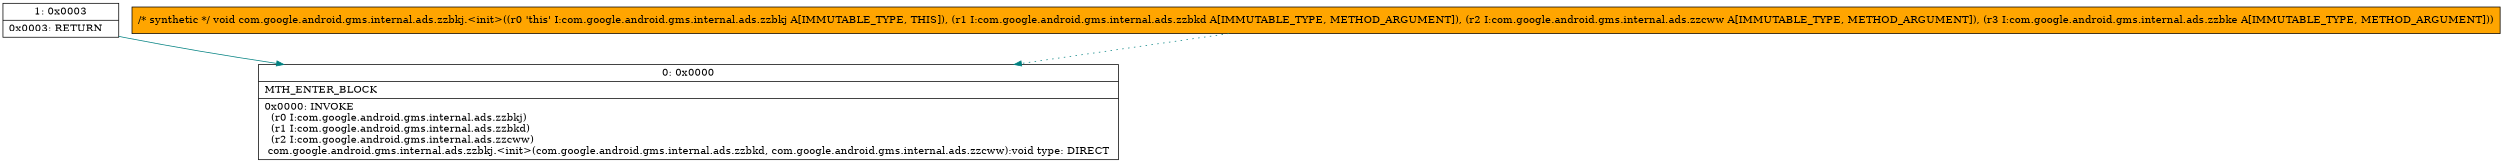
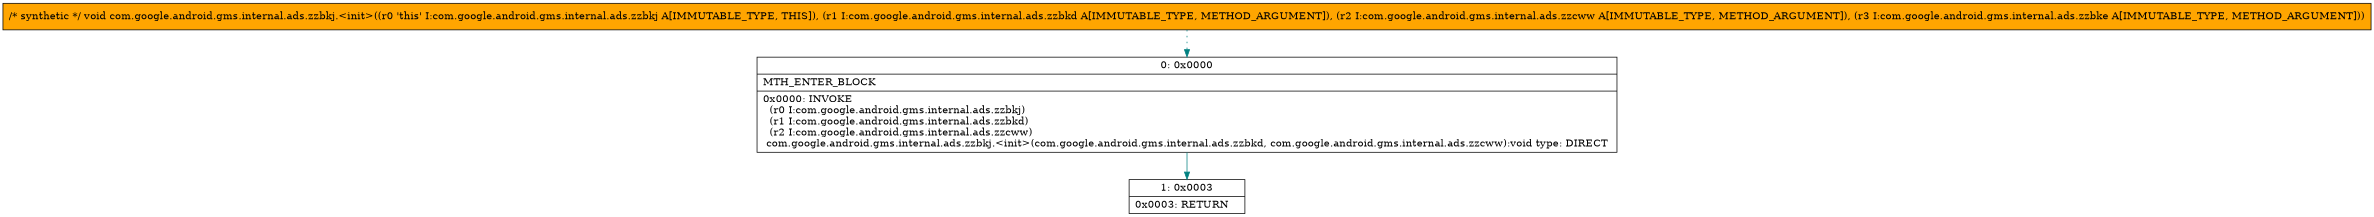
  digraph {
    node [shape=record style=filled fillcolor=white]
    edge [color=teal]
    n1 [label="{0\:\ 0x0000|MTH_ENTER_BLOCK\l|0x0000: INVOKE  \l  (r0 I:com.google.android.gms.internal.ads.zzbkj)\l  (r1 I:com.google.android.gms.internal.ads.zzbkd)\l  (r2 I:com.google.android.gms.internal.ads.zzcww)\l com.google.android.gms.internal.ads.zzbkj.\<init\>(com.google.android.gms.internal.ads.zzbkd, com.google.android.gms.internal.ads.zzcww):void type: DIRECT \l}"]
    n2 [label="{1\:\ 0x0003|0x0003: RETURN   \l}"]
    n3 [label="{\/* synthetic *\/ void com.google.android.gms.internal.ads.zzbkj.\<init\>((r0 'this' I:com.google.android.gms.internal.ads.zzbkj A[IMMUTABLE_TYPE, THIS]), (r1 I:com.google.android.gms.internal.ads.zzbkd A[IMMUTABLE_TYPE, METHOD_ARGUMENT]), (r2 I:com.google.android.gms.internal.ads.zzcww A[IMMUTABLE_TYPE, METHOD_ARGUMENT]), (r3 I:com.google.android.gms.internal.ads.zzbke A[IMMUTABLE_TYPE, METHOD_ARGUMENT])) }" fillcolor=orange]
-   n2 -> n1 [style=solid]
+   n1 -> n2 [style=solid]
    n3 -> n1 [style=dotted]
  }
